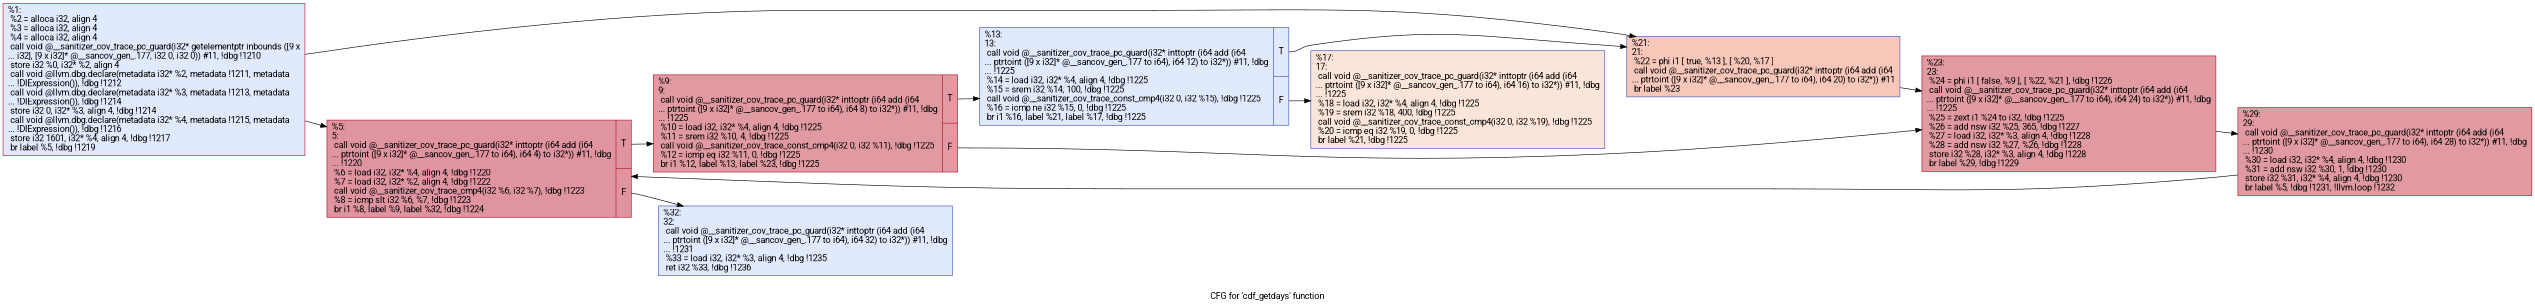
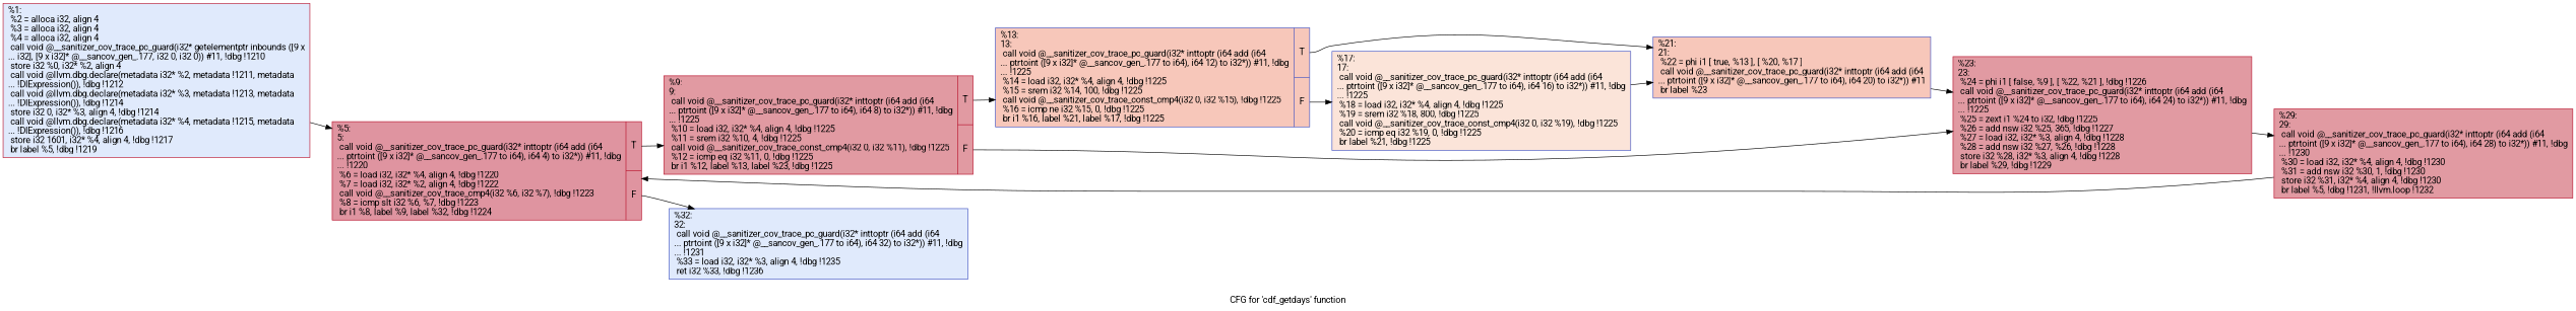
  digraph {
    fontname=Roboto
    label="CFG for 'cdf_getdays' function"
    rankdir=LR
    node [color="#b70d28ff" fillcolor="#bb1b2c70" fontname=Roboto shape=record style=filled]
    edge [fontname=Roboto]
    n1 [fillcolor="#b9d0f970" label="{%1:\l  %2 = alloca i32, align 4\l  %3 = alloca i32, align 4\l  %4 = alloca i32, align 4\l  call void @__sanitizer_cov_trace_pc_guard(i32* getelementptr inbounds ([9 x\l... i32], [9 x i32]* @__sancov_gen_.177, i32 0, i32 0)) #11, !dbg !1210\l  store i32 %0, i32* %2, align 4\l  call void @llvm.dbg.declare(metadata i32* %2, metadata !1211, metadata\l... !DIExpression()), !dbg !1212\l  call void @llvm.dbg.declare(metadata i32* %3, metadata !1213, metadata\l... !DIExpression()), !dbg !1214\l  store i32 0, i32* %3, align 4, !dbg !1214\l  call void @llvm.dbg.declare(metadata i32* %4, metadata !1215, metadata\l... !DIExpression()), !dbg !1216\l  store i32 1601, i32* %4, align 4, !dbg !1217\l  br label %5, !dbg !1219\l}"]
    n2 [fillcolor="#b70d2870" label="{%5:\l5:                                                \l  call void @__sanitizer_cov_trace_pc_guard(i32* inttoptr (i64 add (i64\l... ptrtoint ([9 x i32]* @__sancov_gen_.177 to i64), i64 4) to i32*)) #11, !dbg\l... !1220\l  %6 = load i32, i32* %4, align 4, !dbg !1220\l  %7 = load i32, i32* %2, align 4, !dbg !1222\l  call void @__sanitizer_cov_trace_cmp4(i32 %6, i32 %7), !dbg !1223\l  %8 = icmp slt i32 %6, %7, !dbg !1223\l  br i1 %8, label %9, label %32, !dbg !1224\l|{<s0>T|<s1>F}}"]
    n3 [label="{%9:\l9:                                                \l  call void @__sanitizer_cov_trace_pc_guard(i32* inttoptr (i64 add (i64\l... ptrtoint ([9 x i32]* @__sancov_gen_.177 to i64), i64 8) to i32*)) #11, !dbg\l... !1225\l  %10 = load i32, i32* %4, align 4, !dbg !1225\l  %11 = srem i32 %10, 4, !dbg !1225\l  call void @__sanitizer_cov_trace_const_cmp4(i32 0, i32 %11), !dbg !1225\l  %12 = icmp eq i32 %11, 0, !dbg !1225\l  br i1 %12, label %13, label %23, !dbg !1225\l|{<s0>T|<s1>F}}"]
    n4 [color="#3d50c3ff" fillcolor="#b9d0f970" label="{%32:\l32:                                               \l  call void @__sanitizer_cov_trace_pc_guard(i32* inttoptr (i64 add (i64\l... ptrtoint ([9 x i32]* @__sancov_gen_.177 to i64), i64 32) to i32*)) #11, !dbg\l... !1231\l  %33 = load i32, i32* %3, align 4, !dbg !1235\l  ret i32 %33, !dbg !1236\l}"]
-   n5 [color="#3d50c3ff" fillcolor="#b9d0f970" label="{%13:\l13:                                               \l  call void @__sanitizer_cov_trace_pc_guard(i32* inttoptr (i64 add (i64\l... ptrtoint ([9 x i32]* @__sancov_gen_.177 to i64), i64 12) to i32*)) #11, !dbg\l... !1225\l  %14 = load i32, i32* %4, align 4, !dbg !1225\l  %15 = srem i32 %14, 100, !dbg !1225\l  call void @__sanitizer_cov_trace_const_cmp4(i32 0, i32 %15), !dbg !1225\l  %16 = icmp ne i32 %15, 0, !dbg !1225\l  br i1 %16, label %21, label %17, !dbg !1225\l|{<s0>T|<s1>F}}"]
+   n5 [color="#3d50c3ff" fillcolor="#ec7f6370" label="{%13:\l13:                                               \l  call void @__sanitizer_cov_trace_pc_guard(i32* inttoptr (i64 add (i64\l... ptrtoint ([9 x i32]* @__sancov_gen_.177 to i64), i64 12) to i32*)) #11, !dbg\l... !1225\l  %14 = load i32, i32* %4, align 4, !dbg !1225\l  %15 = srem i32 %14, 100, !dbg !1225\l  call void @__sanitizer_cov_trace_const_cmp4(i32 0, i32 %15), !dbg !1225\l  %16 = icmp ne i32 %15, 0, !dbg !1225\l  br i1 %16, label %21, label %17, !dbg !1225\l|{<s0>T|<s1>F}}"]
    n6 [label="{%23:\l23:                                               \l  %24 = phi i1 [ false, %9 ], [ %22, %21 ], !dbg !1226\l  call void @__sanitizer_cov_trace_pc_guard(i32* inttoptr (i64 add (i64\l... ptrtoint ([9 x i32]* @__sancov_gen_.177 to i64), i64 24) to i32*)) #11, !dbg\l... !1225\l  %25 = zext i1 %24 to i32, !dbg !1225\l  %26 = add nsw i32 %25, 365, !dbg !1227\l  %27 = load i32, i32* %3, align 4, !dbg !1228\l  %28 = add nsw i32 %27, %26, !dbg !1228\l  store i32 %28, i32* %3, align 4, !dbg !1228\l  br label %29, !dbg !1229\l}"]
    n7 [color="#3d50c3ff" fillcolor="#ec7f6370" label="{%21:\l21:                                               \l  %22 = phi i1 [ true, %13 ], [ %20, %17 ]\l  call void @__sanitizer_cov_trace_pc_guard(i32* inttoptr (i64 add (i64\l... ptrtoint ([9 x i32]* @__sancov_gen_.177 to i64), i64 20) to i32*)) #11\l  br label %23\l}"]
-   n8 [color="#3d50c3ff" fillcolor="#f5c1a970" label="{%17:\l17:                                               \l  call void @__sanitizer_cov_trace_pc_guard(i32* inttoptr (i64 add (i64\l... ptrtoint ([9 x i32]* @__sancov_gen_.177 to i64), i64 16) to i32*)) #11, !dbg\l... !1225\l  %18 = load i32, i32* %4, align 4, !dbg !1225\l  %19 = srem i32 %18, 400, !dbg !1225\l  call void @__sanitizer_cov_trace_const_cmp4(i32 0, i32 %19), !dbg !1225\l  %20 = icmp eq i32 %19, 0, !dbg !1225\l  br label %21, !dbg !1225\l}"]
+   n8 [color="#3d50c3ff" fillcolor="#f5c1a970" label="{%17:\l17:                                               \l  call void @__sanitizer_cov_trace_pc_guard(i32* inttoptr (i64 add (i64\l... ptrtoint ([9 x i32]* @__sancov_gen_.177 to i64), i64 16) to i32*)) #11, !dbg\l... !1225\l  %18 = load i32, i32* %4, align 4, !dbg !1225\l  %19 = srem i32 %18, 800, !dbg !1225\l  call void @__sanitizer_cov_trace_const_cmp4(i32 0, i32 %19), !dbg !1225\l  %20 = icmp eq i32 %19, 0, !dbg !1225\l  br label %21, !dbg !1225\l}"]
    n9 [label="{%29:\l29:                                               \l  call void @__sanitizer_cov_trace_pc_guard(i32* inttoptr (i64 add (i64\l... ptrtoint ([9 x i32]* @__sancov_gen_.177 to i64), i64 28) to i32*)) #11, !dbg\l... !1230\l  %30 = load i32, i32* %4, align 4, !dbg !1230\l  %31 = add nsw i32 %30, 1, !dbg !1230\l  store i32 %31, i32* %4, align 4, !dbg !1230\l  br label %5, !dbg !1231, !llvm.loop !1232\l}"]
    n1 -> n2
    n2 -> n3 [tailport=s0]
    n2 -> n4 [tailport=s1]
    n3 -> n5 [tailport=s0]
    n3 -> n6 [tailport=s1]
    n5 -> n7 [tailport=s0]
    n5 -> n8 [tailport=s1]
    n6 -> n9
    n7 -> n6
-   n1 -> n7
+   n8 -> n7
    n9 -> n2
  }
